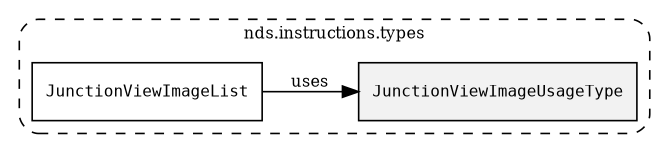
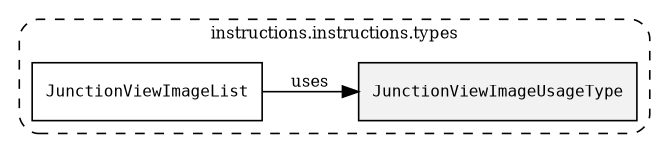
  digraph {
    fontsize=10
    rankdir=LR
    node [fontsize=10 shape=box]
    n1 [fillcolor="#0000000D" label=<<font face="monospace"><table align="center" border="0" cellspacing="0" cellpadding="0"><tr><td href="../../../content/packages/nds.instructions.types.html#Bitmask-JunctionViewImageUsageType" title="Bitmask defined in nds.instructions.types">JunctionViewImageUsageType</td></tr></table></font>> style=filled]
    n2 [label=<<font face="monospace"><table align="center" border="0" cellspacing="0" cellpadding="0"><tr><td href="../../../content/packages/nds.instructions.types.html#Structure-JunctionViewImageList" title="Structure defined in nds.instructions.types">JunctionViewImageList</td></tr></table></font>>]
    subgraph cluster_1 {
-     label="nds.instructions.types"
+     label="instructions.instructions.types"
      style="dashed, rounded"
      n1
      n2
    }
    n2 -> n1 [fontsize=10 label=uses]
  }
